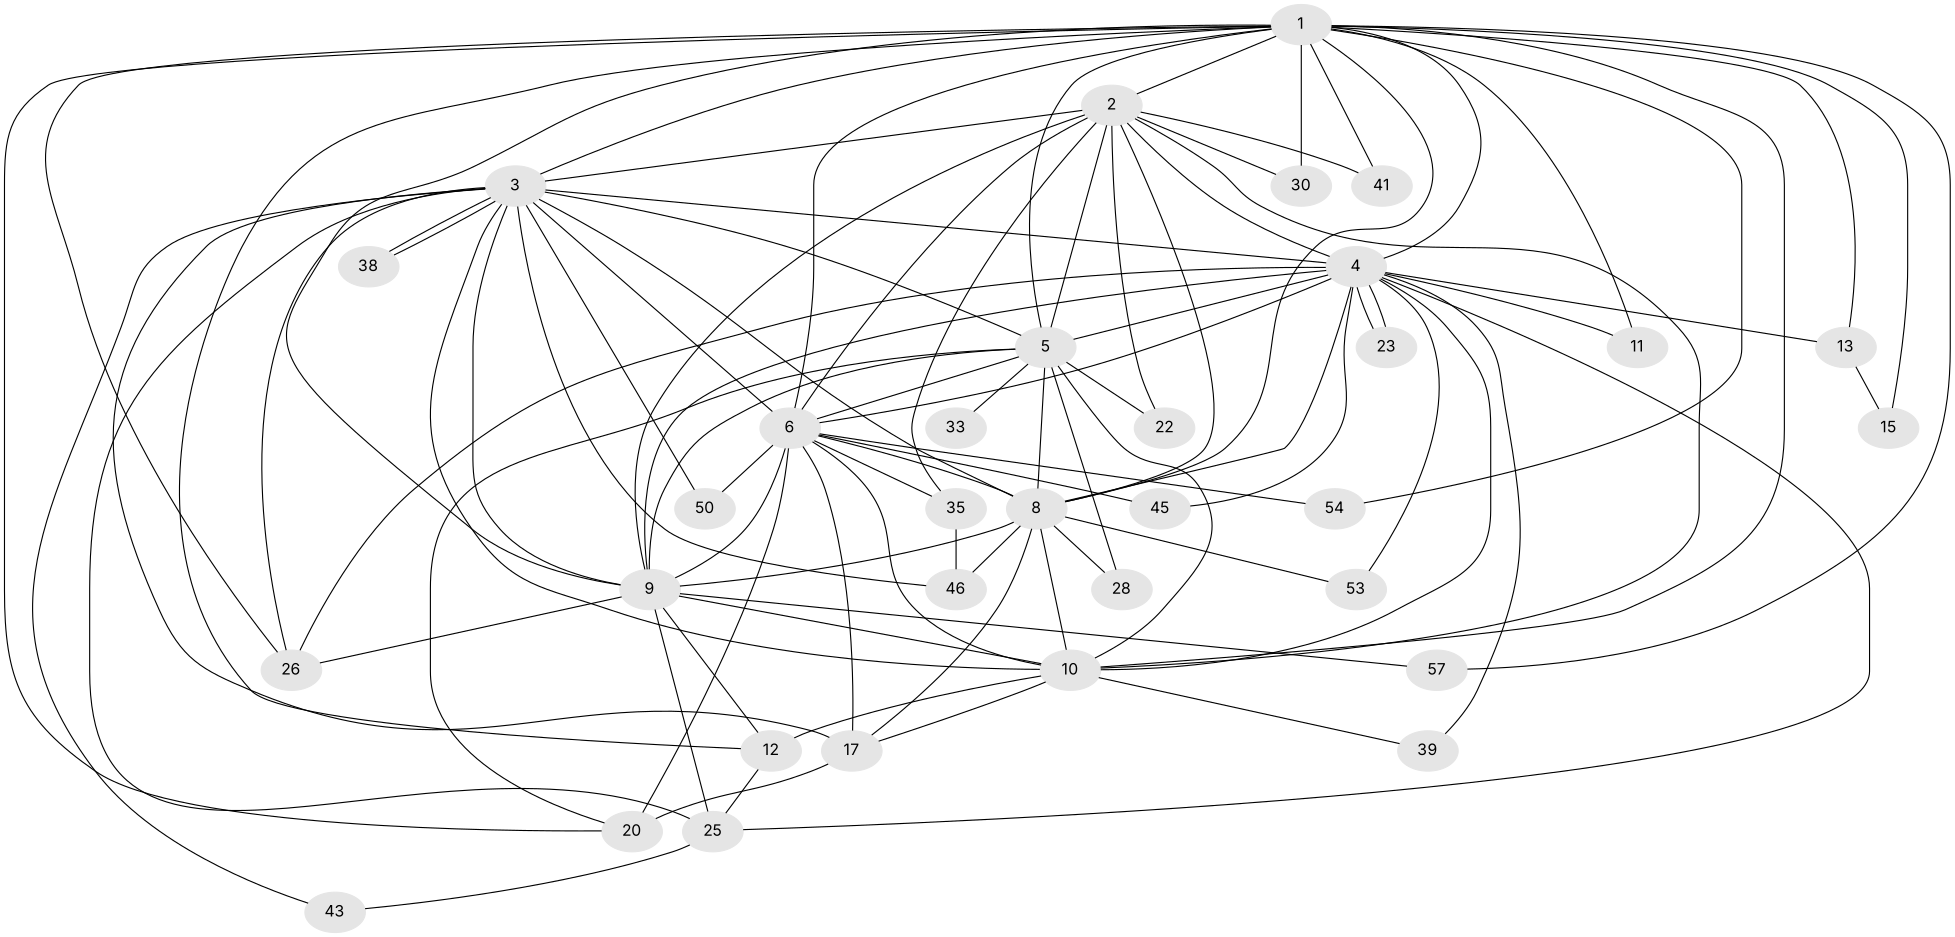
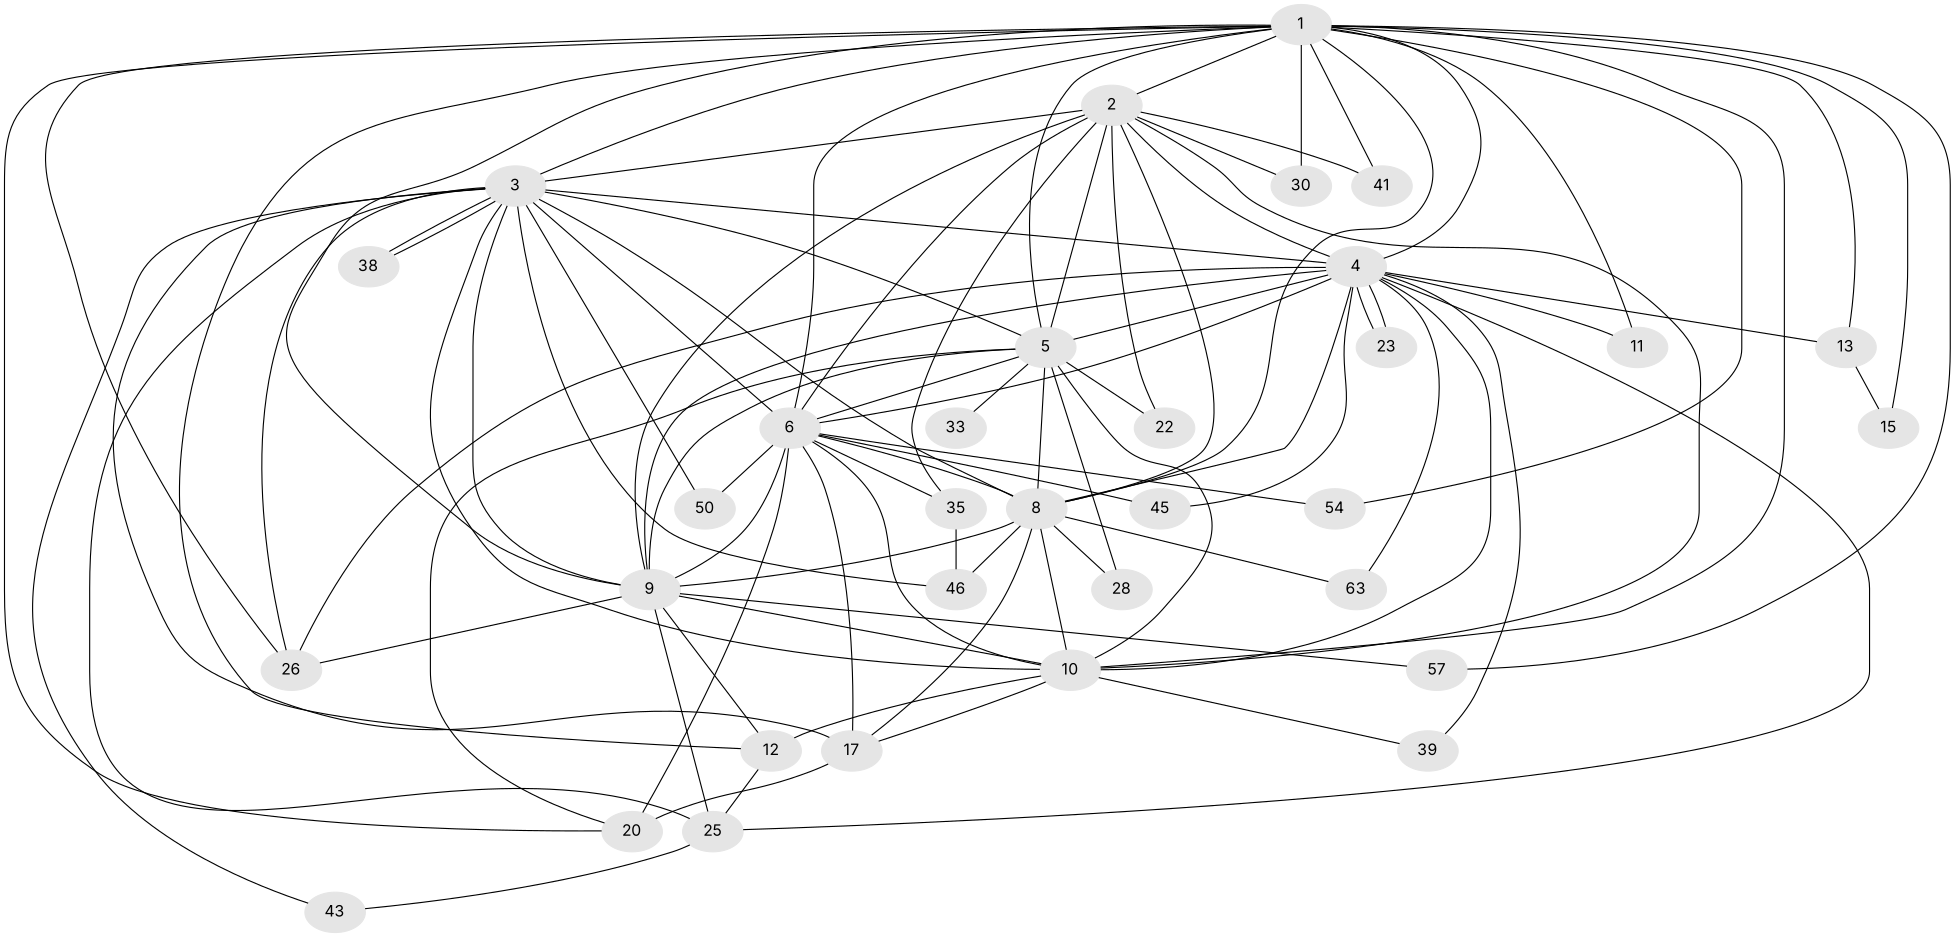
  graph {
    fontname=Inter
    node [color=gray90 fontname=Inter style=filled]
    edge [fontname=Inter]
    1 [super="+14"]
    2
    3 [super="+16"]
    4
    5
    6 [super="+7+21+42+18+55"]
    8 [super="+37"]
    9 [super="+27+24"]
    10 [super="+48+44"]
    11
    12
    13
    15
    20 [super="+29+40"]
    26 [super="+34"]
    30
    41
    54
    57
    22
    35
    17 [super="+47+19"]
    25 [super="+49+36"]
    38
    43
    46 [super="+56"]
    50
    23
    39
    45
-   53
+   53 [label=63]
    28
    33
    1 -- 2
    1 -- 3
    1 -- 4
    1 -- 5
    1 -- 6 [weight=3]
    1 -- 8
    1 -- 9
    1 -- 10 [weight=2]
    1 -- 11
    1 -- 12
    1 -- 13
    1 -- 15
    1 -- 20
    1 -- 26
    1 -- 30
    1 -- 41
    1 -- 54
    1 -- 57
    2 -- 3
    2 -- 4
    2 -- 5
    2 -- 6 [weight=2]
    2 -- 8
    2 -- 9
    2 -- 10
    2 -- 30
    2 -- 41
    2 -- 22
    2 -- 35
    3 -- 4
    3 -- 5
    3 -- 6 [weight=4]
    3 -- 8 [weight=2]
    3 -- 9 [weight=3]
    3 -- 10 [weight=2]
    3 -- 26
    3 -- 17
    3 -- 25
    3 -- 38
    3 -- 38
    3 -- 43
    3 -- 46
    3 -- 50
    4 -- 5
    4 -- 6 [weight=2]
    4 -- 8
    4 -- 9
    4 -- 10
    4 -- 11
    4 -- 13
    4 -- 26
    4 -- 25
    4 -- 23
    4 -- 23
    4 -- 39
    4 -- 45
    4 -- 53
    5 -- 6 [weight=3]
    5 -- 8
    5 -- 9
    5 -- 10
    5 -- 20
    5 -- 22
    5 -- 28
    5 -- 33
    6 -- 8 [weight=3]
    6 -- 9 [weight=2]
    6 -- 10 [weight=2]
    6 -- 20
    6 -- 54
    6 -- 35
    6 -- 17
    6 -- 50
    6 -- 45
    8 -- 9
    8 -- 10
    8 -- 17
    8 -- 46
    8 -- 53
    8 -- 28
    9 -- 10 [weight=2]
    9 -- 12
    9 -- 26
    9 -- 57
    9 -- 25
    10 -- 12
    10 -- 17
    10 -- 39
    12 -- 25
    13 -- 15
    35 -- 46
    17 -- 20 [weight=2]
    25 -- 43
  }
